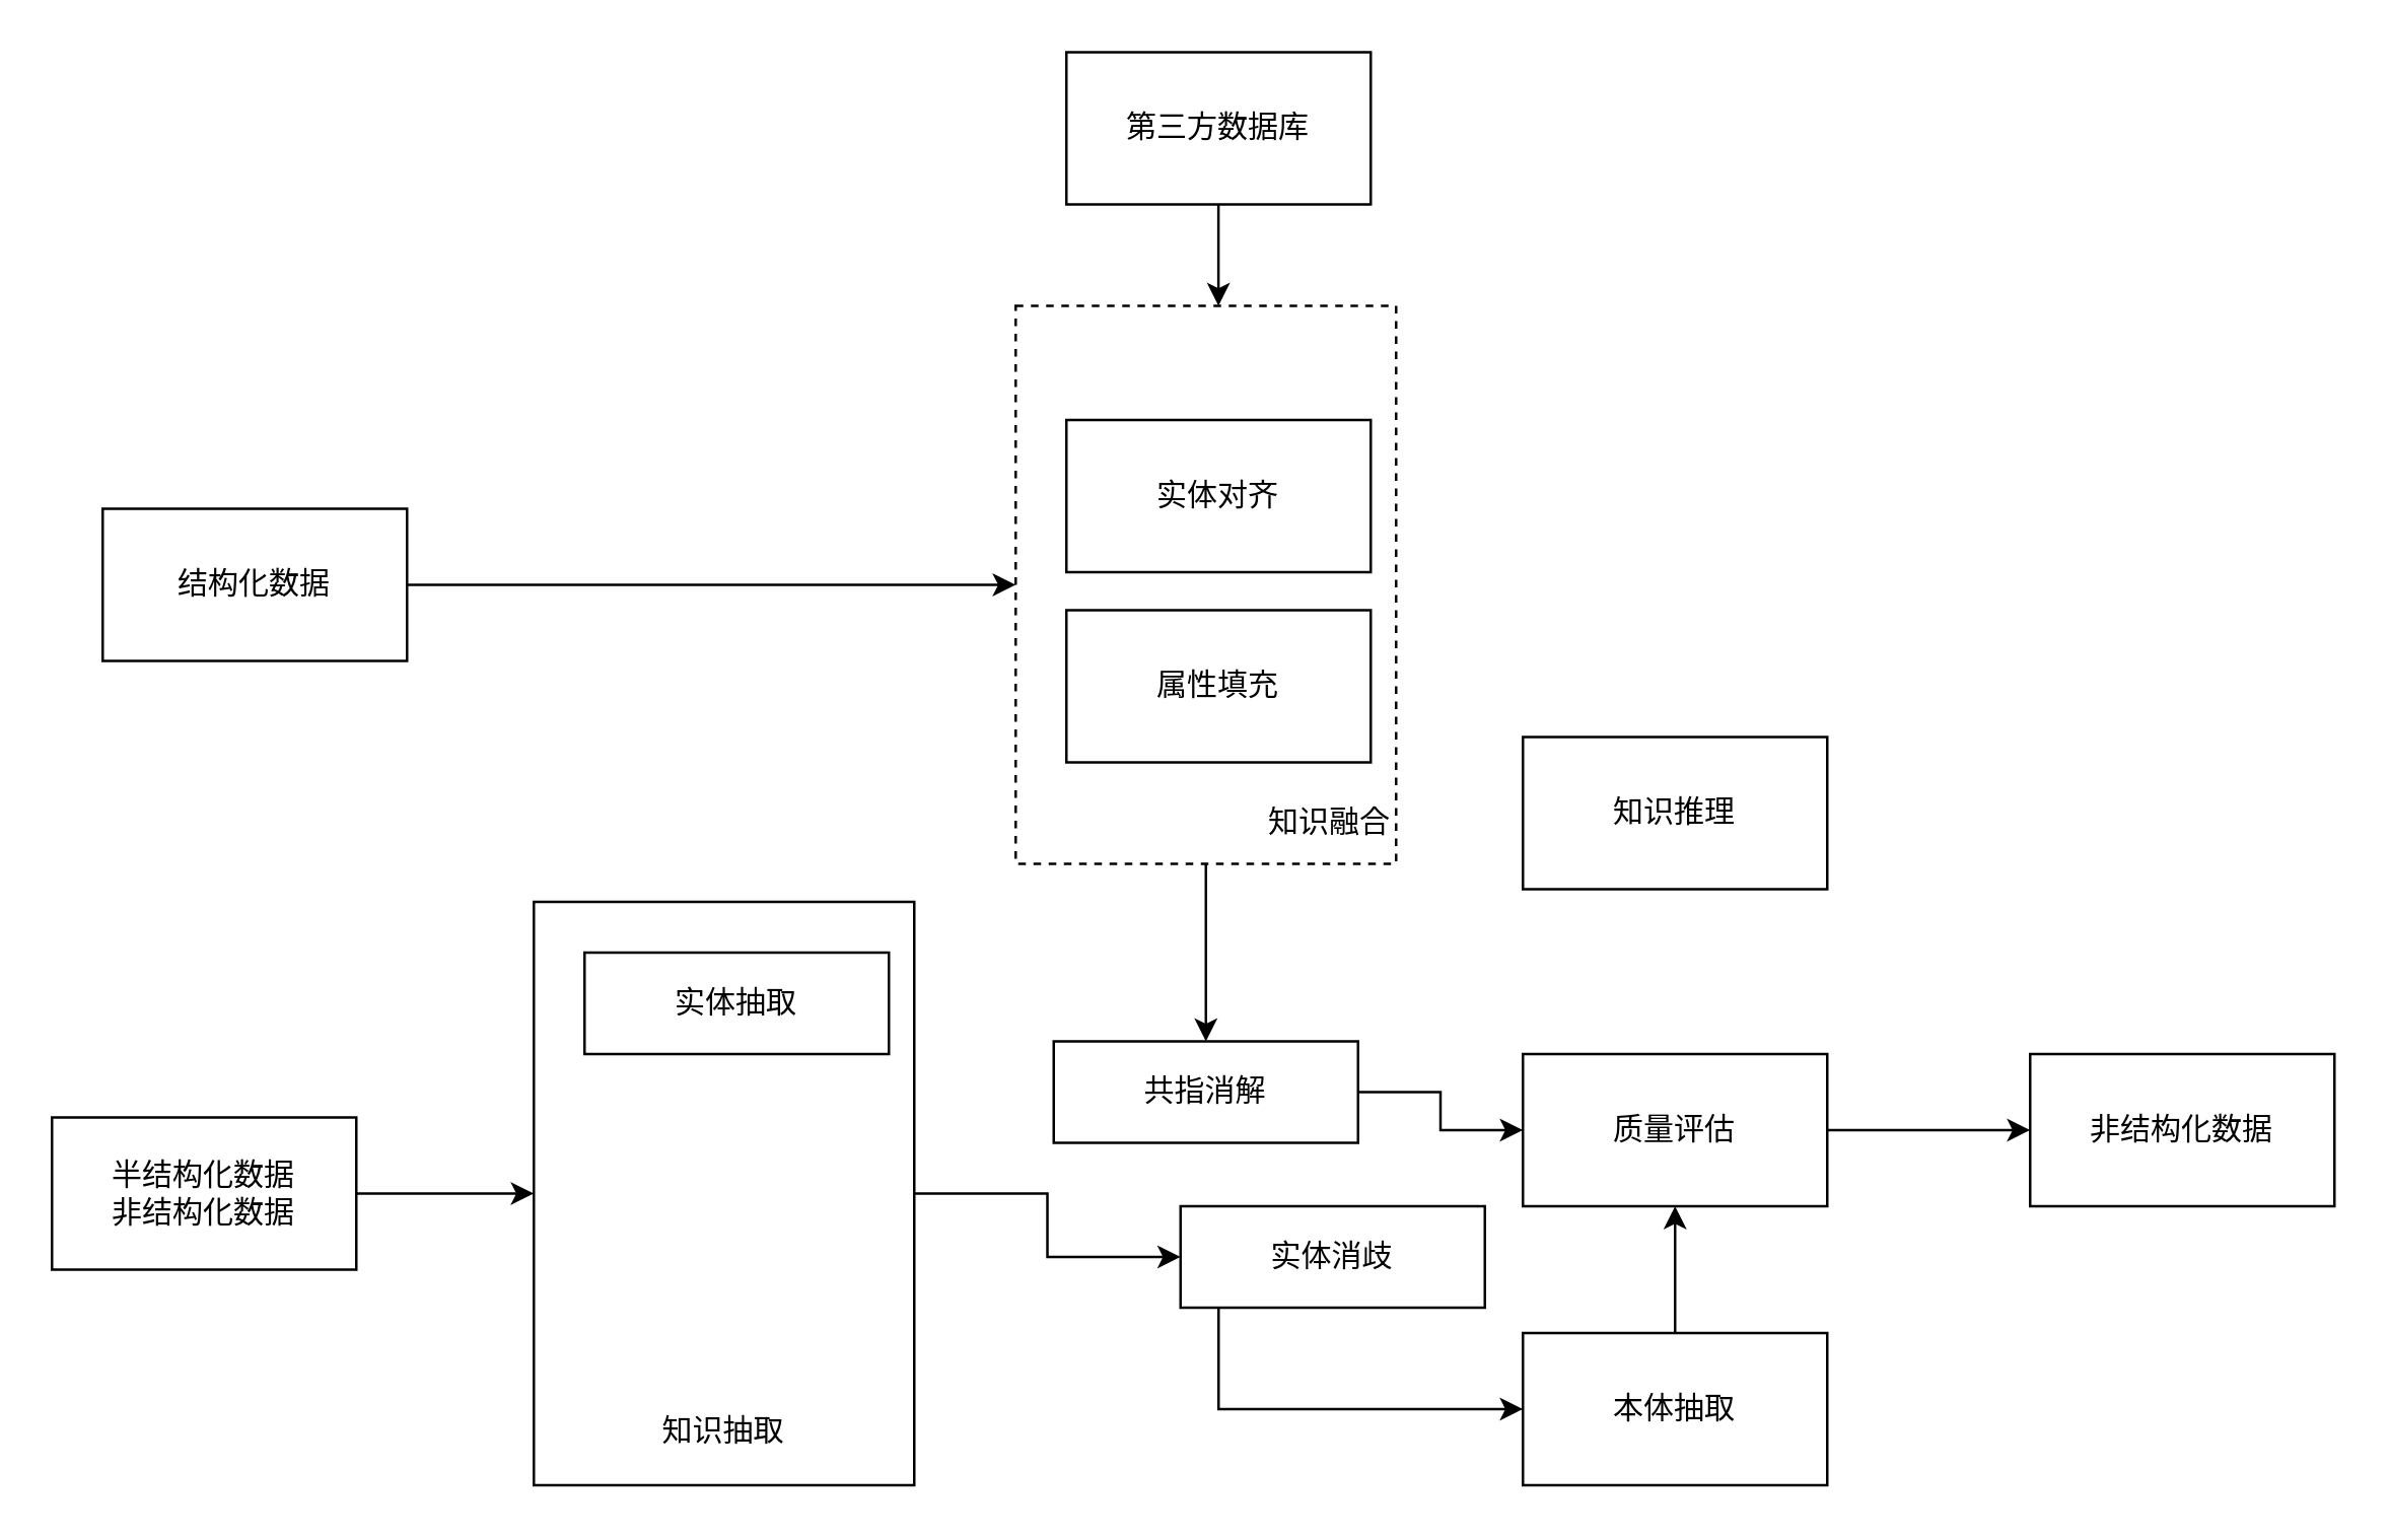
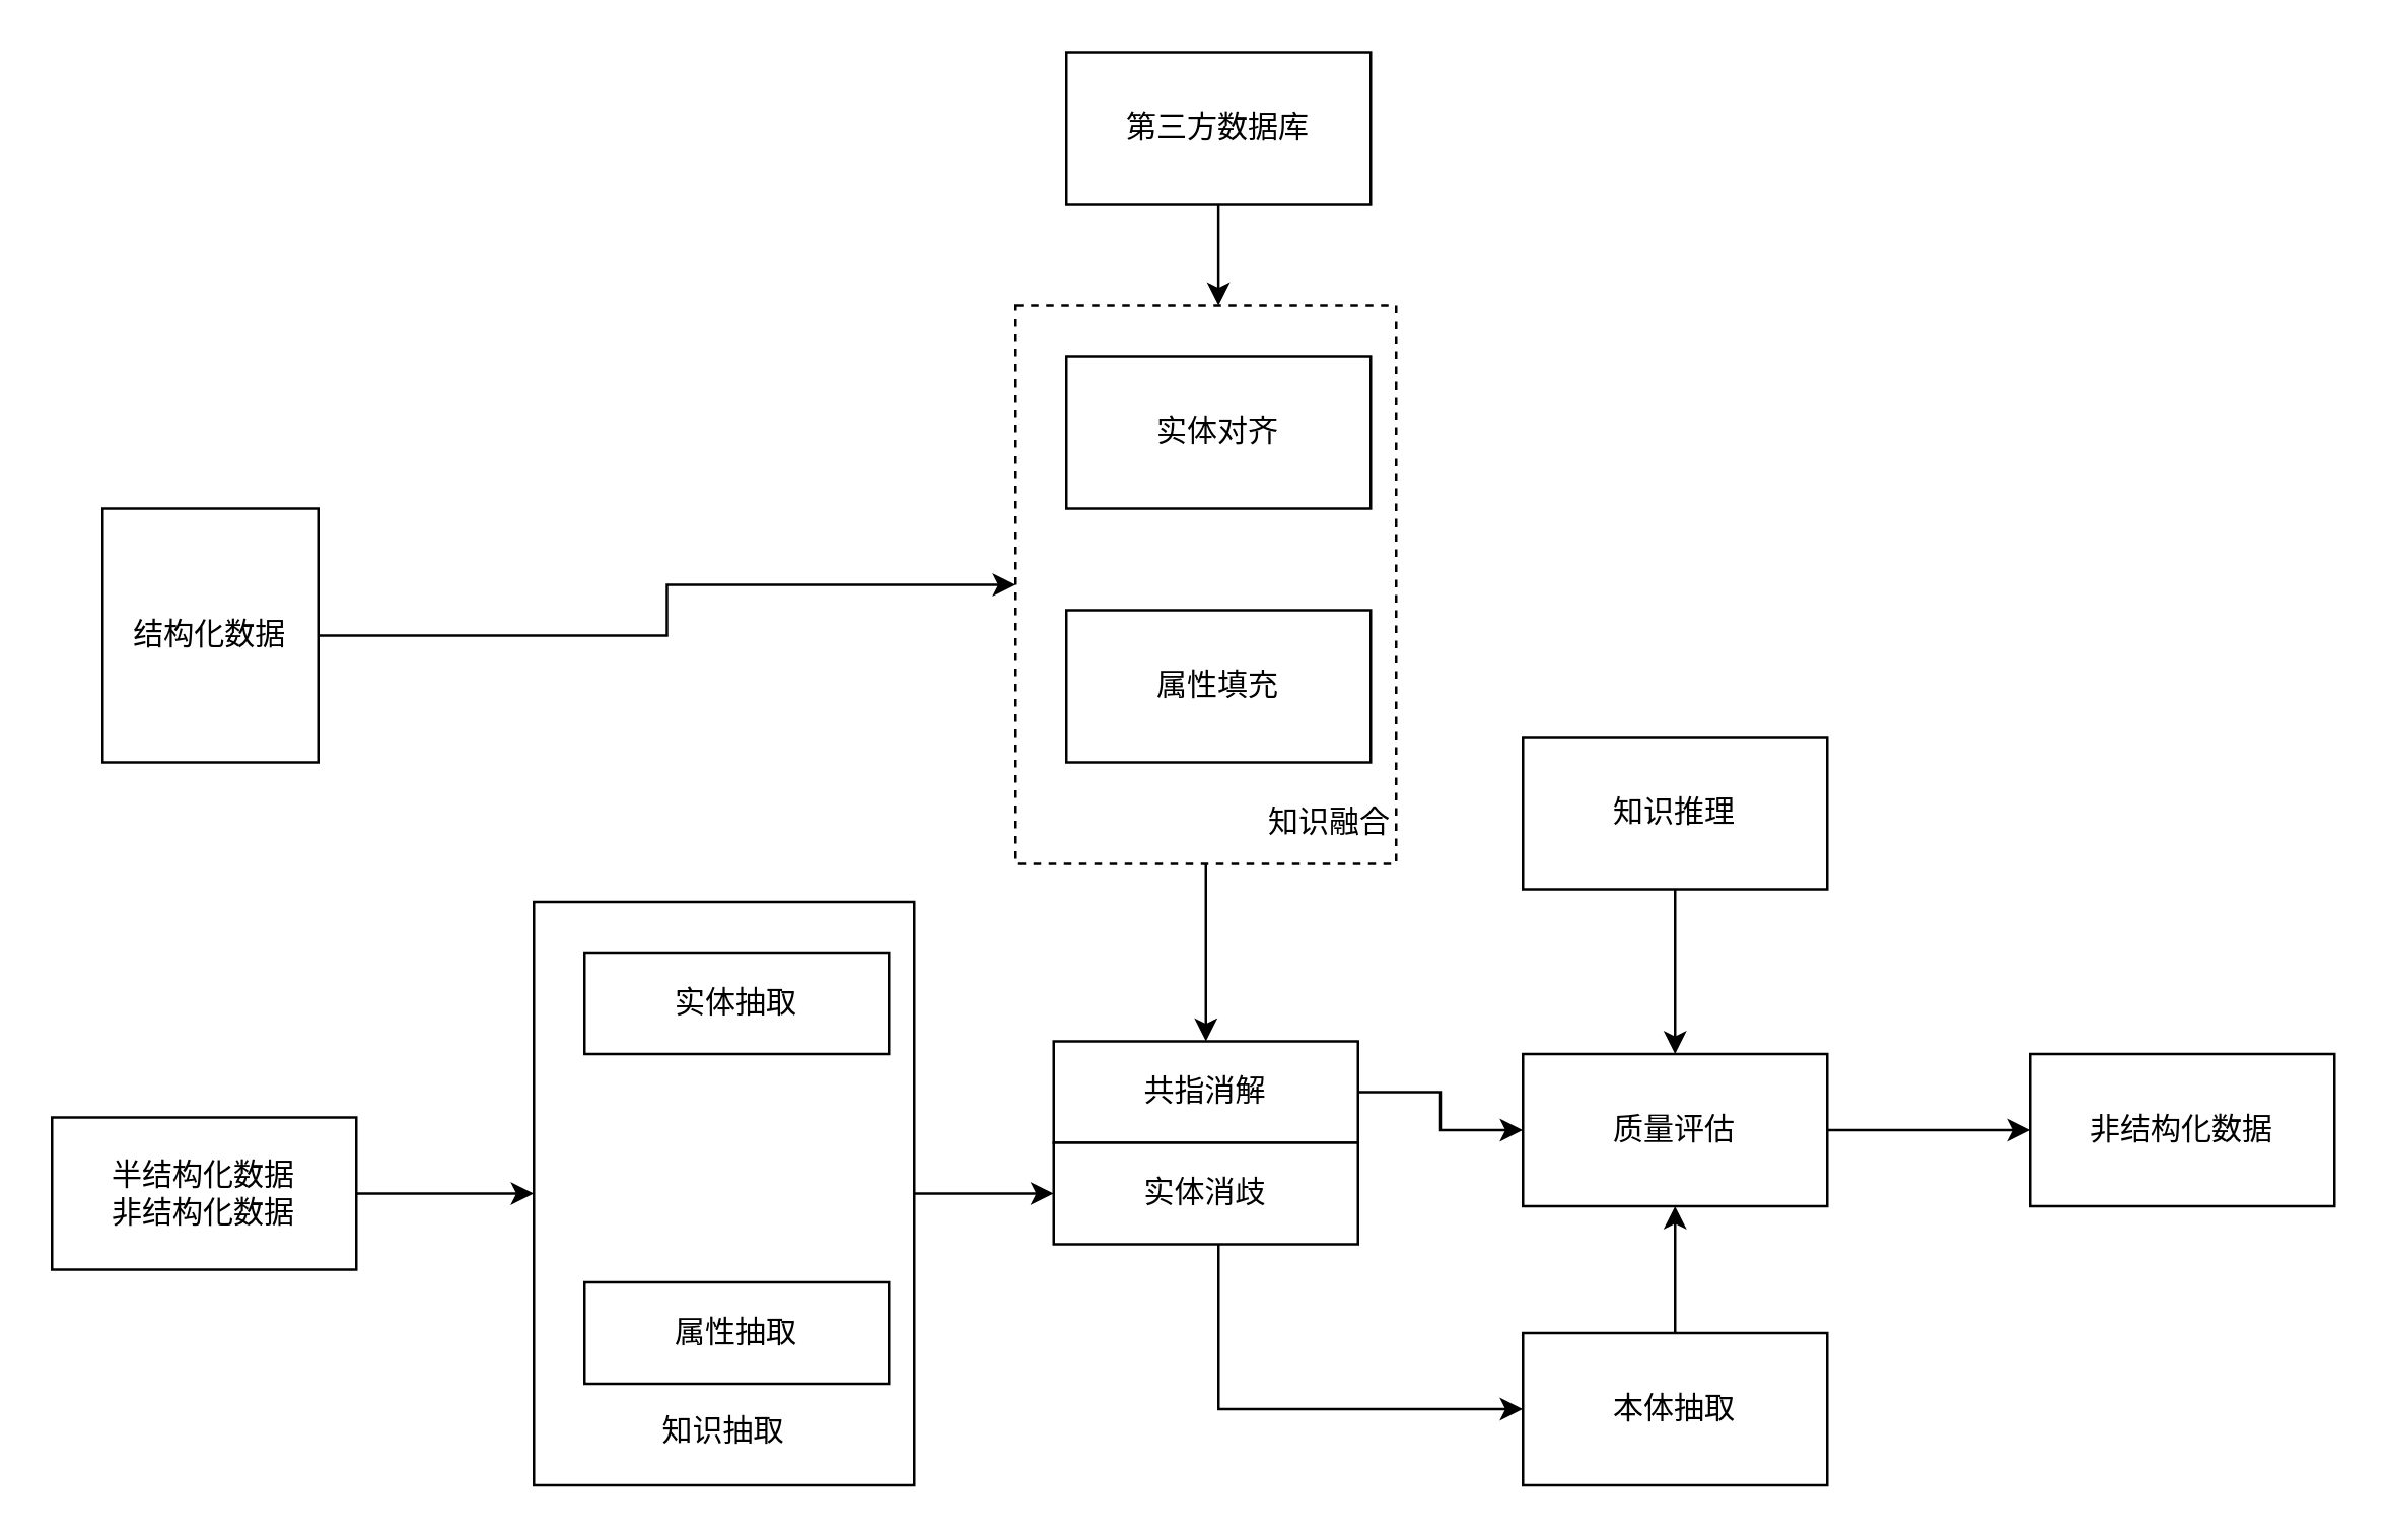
  <mxCell id="0" />
  <mxCell id="1" parent="0" />
  <mxCell id="2" value="" style="edgeStyle=orthogonalEdgeStyle;rounded=0;orthogonalLoop=1;jettySize=auto;html=1;" edge="1" parent="1" source="3" target="7"><mxGeometry relative="1" as="geometry" /></mxCell>
- <mxCell id="3" value="结构化数据" style="rounded=0;whiteSpace=wrap;html=1;" vertex="1" parent="1"><mxGeometry x="40" y="200" width="120" height="60" as="geometry" /></mxCell>
+ <mxCell id="3" value="结构化数据" style="rounded=0;whiteSpace=wrap;html=1;" vertex="1" parent="1"><mxGeometry x="40" y="200" width="85" height="100" as="geometry" /></mxCell>
  <mxCell id="4" value="" style="edgeStyle=orthogonalEdgeStyle;rounded=0;orthogonalLoop=1;jettySize=auto;html=1;entryX=0.533;entryY=0;entryDx=0;entryDy=0;entryPerimeter=0;" edge="1" parent="1" source="5" target="7"><mxGeometry relative="1" as="geometry" /></mxCell>
  <mxCell id="5" value="第三方数据库" style="rounded=0;whiteSpace=wrap;html=1;" vertex="1" parent="1"><mxGeometry x="420" y="20" width="120" height="60" as="geometry" /></mxCell>
  <mxCell id="6" value="" style="edgeStyle=orthogonalEdgeStyle;rounded=0;orthogonalLoop=1;jettySize=auto;html=1;entryX=0.5;entryY=0;entryDx=0;entryDy=0;" edge="1" parent="1" source="7" target="17"><mxGeometry relative="1" as="geometry"><mxPoint x="475" y="390" as="targetPoint" /></mxGeometry></mxCell>
  <mxCell id="7" value="&lt;br&gt;&lt;br&gt;&lt;br&gt;&lt;br&gt;&lt;br&gt;&lt;br&gt;&lt;br&gt;&lt;br&gt;&lt;br&gt;&lt;br&gt;&lt;br&gt;&lt;br&gt;&lt;br&gt;知识融合" style="rounded=0;whiteSpace=wrap;html=1;dashed=1;align=right;" vertex="1" parent="1"><mxGeometry x="400" y="120" width="150" height="220" as="geometry" /></mxCell>
- <mxCell id="8" value="实体对齐" style="rounded=0;whiteSpace=wrap;html=1;" vertex="1" parent="1"><mxGeometry x="420" y="165" width="120" height="60" as="geometry" /></mxCell>
+ <mxCell id="8" value="实体对齐" style="rounded=0;whiteSpace=wrap;html=1;" vertex="1" parent="1"><mxGeometry x="420" y="140" width="120" height="60" as="geometry" /></mxCell>
  <mxCell id="9" value="属性填充" style="rounded=0;whiteSpace=wrap;html=1;" vertex="1" parent="1"><mxGeometry x="420" y="240" width="120" height="60" as="geometry" /></mxCell>
  <mxCell id="10" value="" style="edgeStyle=orthogonalEdgeStyle;rounded=0;orthogonalLoop=1;jettySize=auto;html=1;entryX=0;entryY=0.5;entryDx=0;entryDy=0;" edge="1" parent="1" source="11" target="13"><mxGeometry relative="1" as="geometry"><mxPoint x="200" y="465" as="targetPoint" /></mxGeometry></mxCell>
  <mxCell id="11" value="半结构化数据&lt;br&gt;非结构化数据" style="rounded=0;whiteSpace=wrap;html=1;" vertex="1" parent="1"><mxGeometry x="20" y="440" width="120" height="60" as="geometry" /></mxCell>
  <mxCell id="12" value="" style="edgeStyle=orthogonalEdgeStyle;rounded=0;orthogonalLoop=1;jettySize=auto;html=1;" edge="1" parent="1" source="13" target="19"><mxGeometry relative="1" as="geometry" /></mxCell>
  <mxCell id="13" value="&lt;br&gt;&lt;br&gt;&lt;br&gt;&lt;br&gt;&lt;br&gt;&lt;br&gt;&lt;br&gt;&lt;br&gt;&lt;br&gt;&lt;br&gt;&lt;br&gt;&lt;br&gt;&lt;br&gt;知识抽取" style="rounded=0;whiteSpace=wrap;html=1;" vertex="1" parent="1"><mxGeometry x="210" y="355" width="150" height="230" as="geometry" /></mxCell>
  <mxCell id="14" value="实体抽取" style="rounded=0;whiteSpace=wrap;html=1;" vertex="1" parent="1"><mxGeometry x="230" y="375" width="120" height="40" as="geometry" /></mxCell>
+ <mxCell id="15" value="属性抽取" style="rounded=0;whiteSpace=wrap;html=1;" vertex="1" parent="1"><mxGeometry x="230" y="505" width="120" height="40" as="geometry" /></mxCell>
  <mxCell id="16" value="" style="edgeStyle=orthogonalEdgeStyle;rounded=0;orthogonalLoop=1;jettySize=auto;html=1;" edge="1" parent="1" source="17" target="21"><mxGeometry relative="1" as="geometry" /></mxCell>
  <mxCell id="17" value="共指消解" style="rounded=0;whiteSpace=wrap;html=1;" vertex="1" parent="1"><mxGeometry x="415" y="410" width="120" height="40" as="geometry" /></mxCell>
  <mxCell id="18" value="" style="edgeStyle=orthogonalEdgeStyle;rounded=0;orthogonalLoop=1;jettySize=auto;html=1;entryX=0;entryY=0.5;entryDx=0;entryDy=0;" edge="1" parent="1" source="19" target="23"><mxGeometry relative="1" as="geometry"><mxPoint x="475" y="560" as="targetPoint" /><Array as="points"><mxPoint x="480" y="555" /></Array></mxGeometry></mxCell>
- <mxCell id="19" value="实体消歧" style="rounded=0;whiteSpace=wrap;html=1;" vertex="1" parent="1"><mxGeometry x="465" y="475" width="120" height="40" as="geometry" /></mxCell>
+ <mxCell id="19" value="实体消歧" style="rounded=0;whiteSpace=wrap;html=1;" vertex="1" parent="1"><mxGeometry x="415" y="450" width="120" height="40" as="geometry" /></mxCell>
  <mxCell id="20" value="" style="edgeStyle=orthogonalEdgeStyle;rounded=0;orthogonalLoop=1;jettySize=auto;html=1;" edge="1" parent="1" source="21" target="26"><mxGeometry relative="1" as="geometry" /></mxCell>
  <mxCell id="21" value="质量评估" style="rounded=0;whiteSpace=wrap;html=1;" vertex="1" parent="1"><mxGeometry x="600" y="415" width="120" height="60" as="geometry" /></mxCell>
  <mxCell id="22" value="" style="edgeStyle=orthogonalEdgeStyle;rounded=0;orthogonalLoop=1;jettySize=auto;html=1;" edge="1" parent="1" source="23" target="21"><mxGeometry relative="1" as="geometry" /></mxCell>
  <mxCell id="23" value="本体抽取" style="rounded=0;whiteSpace=wrap;html=1;" vertex="1" parent="1"><mxGeometry x="600" y="525" width="120" height="60" as="geometry" /></mxCell>
+ <mxCell id="24" value="" style="edgeStyle=orthogonalEdgeStyle;rounded=0;orthogonalLoop=1;jettySize=auto;html=1;" edge="1" parent="1" source="25" target="21"><mxGeometry relative="1" as="geometry" /></mxCell>
  <mxCell id="25" value="知识推理" style="rounded=0;whiteSpace=wrap;html=1;" vertex="1" parent="1"><mxGeometry x="600" y="290" width="120" height="60" as="geometry" /></mxCell>
  <mxCell id="26" value="非结构化数据" style="whiteSpace=wrap;html=1;rounded=0;" vertex="1" parent="1"><mxGeometry x="800" y="415" width="120" height="60" as="geometry" /></mxCell>
